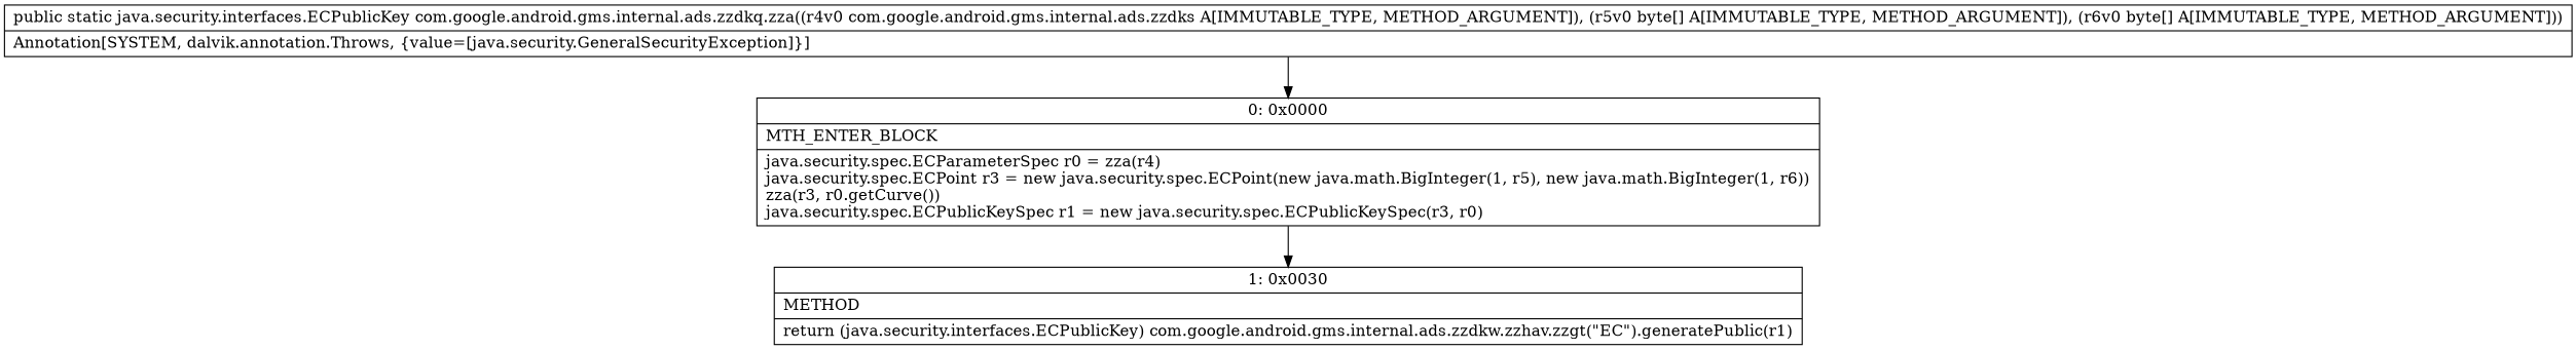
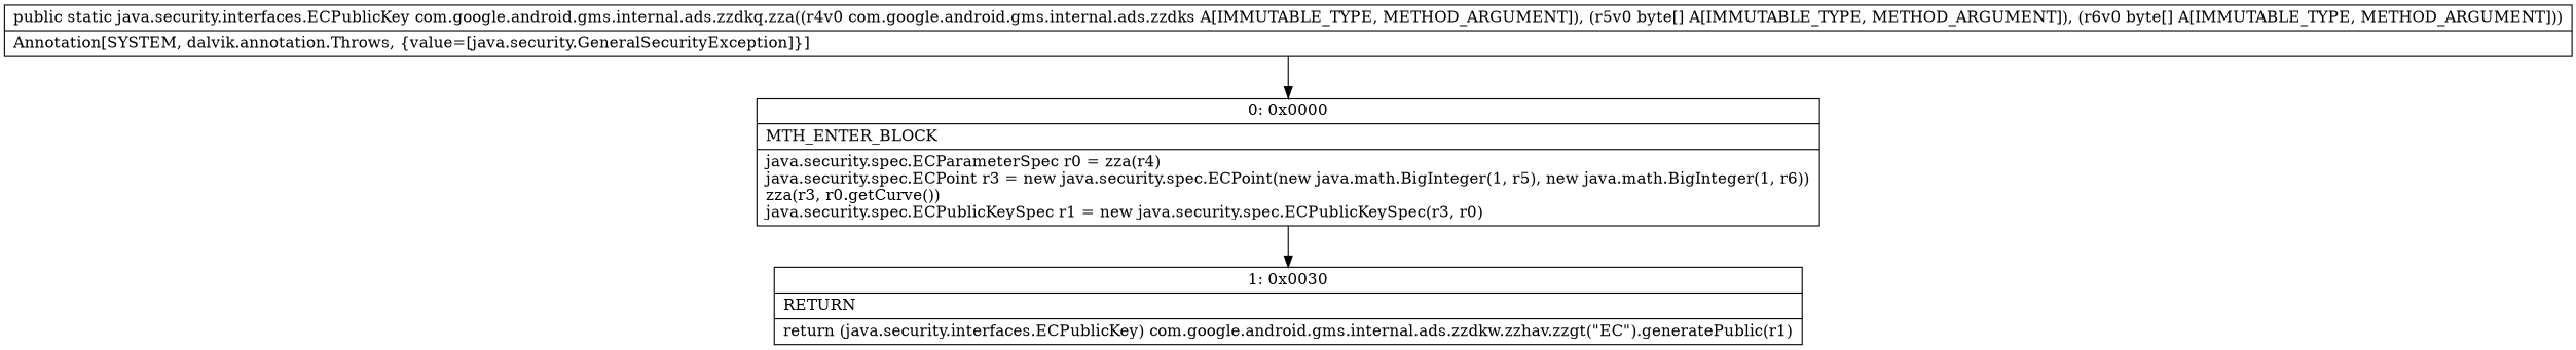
  digraph {
    node [shape=record]
    n1 [label="{0\:\ 0x0000|MTH_ENTER_BLOCK\l|java.security.spec.ECParameterSpec r0 = zza(r4)\ljava.security.spec.ECPoint r3 = new java.security.spec.ECPoint(new java.math.BigInteger(1, r5), new java.math.BigInteger(1, r6))\lzza(r3, r0.getCurve())\ljava.security.spec.ECPublicKeySpec r1 = new java.security.spec.ECPublicKeySpec(r3, r0)\l}"]
-   n2 [label="{1\:\ 0x0030|METHOD\l|return (java.security.interfaces.ECPublicKey) com.google.android.gms.internal.ads.zzdkw.zzhav.zzgt(\"EC\").generatePublic(r1)\l}"]
+   n2 [label="{1\:\ 0x0030|RETURN\l|return (java.security.interfaces.ECPublicKey) com.google.android.gms.internal.ads.zzdkw.zzhav.zzgt(\"EC\").generatePublic(r1)\l}"]
    n3 [label="{public static java.security.interfaces.ECPublicKey com.google.android.gms.internal.ads.zzdkq.zza((r4v0 com.google.android.gms.internal.ads.zzdks A[IMMUTABLE_TYPE, METHOD_ARGUMENT]), (r5v0 byte[] A[IMMUTABLE_TYPE, METHOD_ARGUMENT]), (r6v0 byte[] A[IMMUTABLE_TYPE, METHOD_ARGUMENT]))  | Annotation[SYSTEM, dalvik.annotation.Throws, \{value=[java.security.GeneralSecurityException]\}]\l}"]
    n1 -> n2
    n3 -> n1
  }
